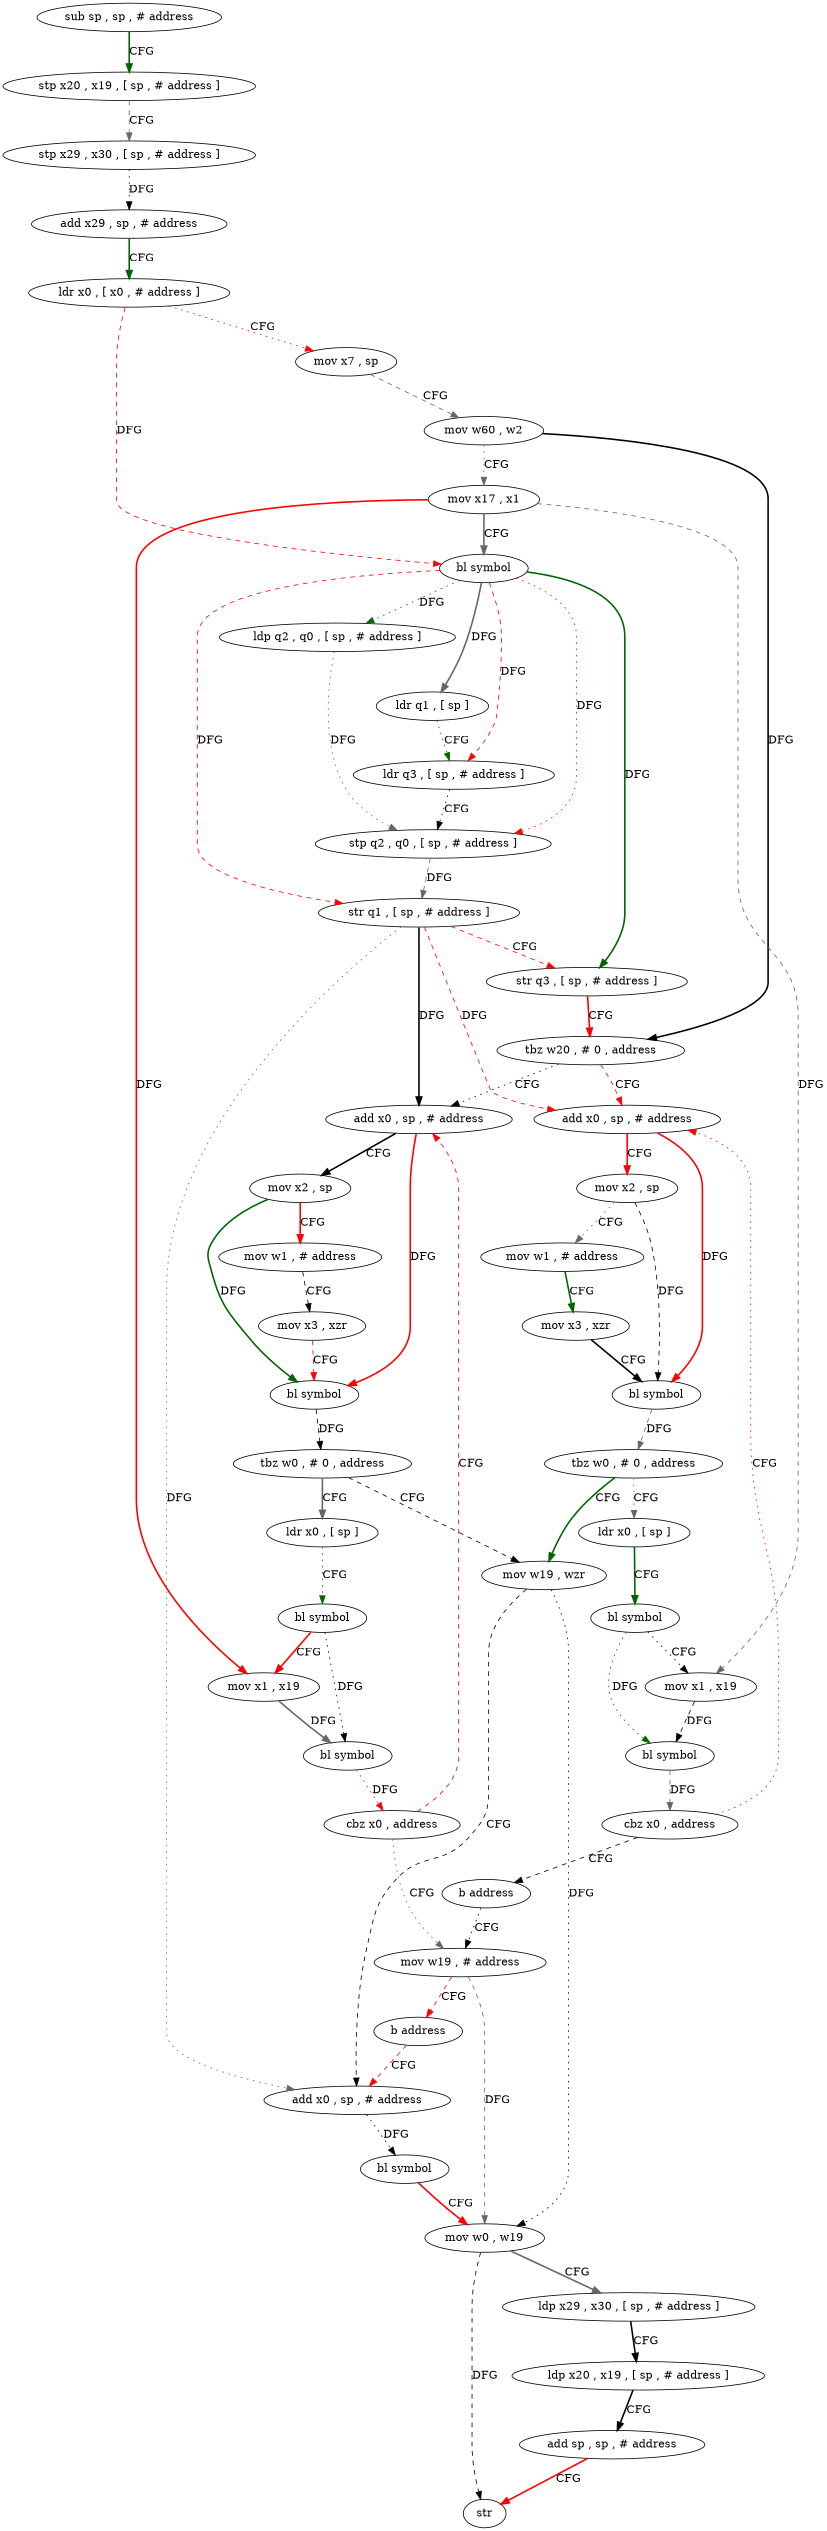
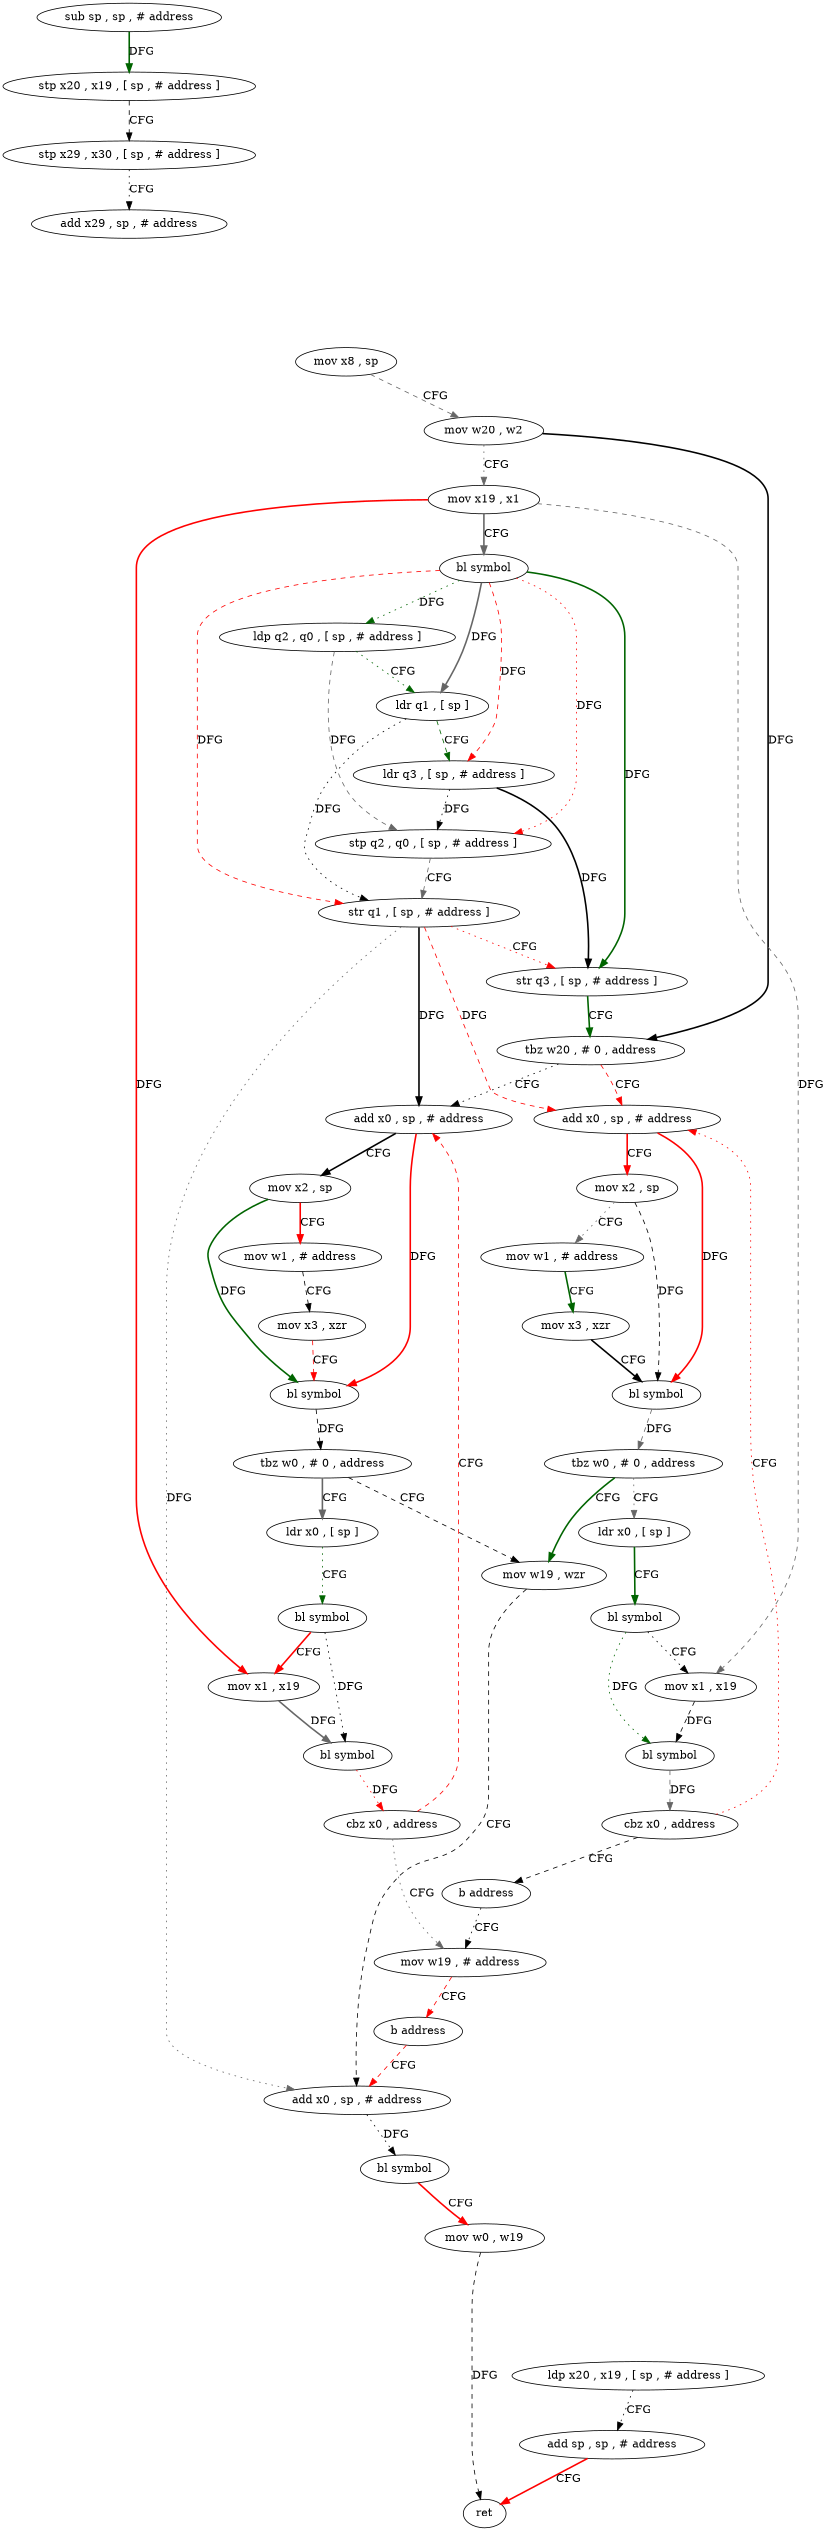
  digraph {
    edge [color=black style=bold]
    n1 [label="sub sp , sp , # address"]
    n2 [label="stp x20 , x19 , [ sp , # address ]"]
    n3 [label="stp x29 , x30 , [ sp , # address ]"]
    n4 [label="add x29 , sp , # address"]
-   n5 [label="ldr x0 , [ x0 , # address ]"]
-   n6 [label="mov x7 , sp"]
+   n6 [label="mov x8 , sp"]
    n7 [label="bl symbol"]
-   n8 [label="mov w60 , w2"]
+   n8 [label="mov w20 , w2"]
    n9 [label="ldp q2 , q0 , [ sp , # address ]"]
    n10 [label="ldr q1 , [ sp ]"]
    n11 [label="ldr q3 , [ sp , # address ]"]
    n12 [label="stp q2 , q0 , [ sp , # address ]"]
    n13 [label="str q1 , [ sp , # address ]"]
    n14 [label="str q3 , [ sp , # address ]"]
-   n15 [label="mov x17 , x1"]
+   n15 [label="mov x19 , x1"]
    n16 [label="tbz w20 , # 0 , address"]
    n17 [label="mov x1 , x19"]
    n18 [label="mov x1 , x19"]
    n19 [label="add x0 , sp , # address"]
    n20 [label="add x0 , sp , # address"]
    n21 [label="bl symbol"]
    n22 [label="bl symbol"]
    n23 [label="add x0 , sp , # address"]
    n24 [label="mov x2 , sp"]
    n25 [label="bl symbol"]
    n26 [label="mov x2 , sp"]
    n27 [label="bl symbol"]
    n28 [label="bl symbol"]
    n29 [label="mov w1 , # address"]
    n30 [label="tbz w0 , # 0 , address"]
    n31 [label="mov w1 , # address"]
    n32 [label="tbz w0 , # 0 , address"]
    n33 [label="mov x3 , xzr"]
    n34 [label="mov w19 , wzr"]
    n35 [label="ldr x0 , [ sp ]"]
    n36 [label="mov w0 , w19"]
    n37 [label="bl symbol"]
-   n38 [label="ldp x29 , x30 , [ sp , # address ]"]
-   n39 [label=str]
+   n39 [label=ret]
    n40 [label="mov x3 , xzr"]
    n41 [label="ldr x0 , [ sp ]"]
    n42 [label="bl symbol"]
    n43 [label="cbz x0 , address"]
    n44 [label="mov w19 , # address"]
    n45 [label="b address"]
    n46 [label="cbz x0 , address"]
    n47 [label="b address"]
    n48 [label="ldp x20 , x19 , [ sp , # address ]"]
    n49 [label="add sp , sp , # address"]
-   n1 -> n2 [color=darkgreen label=CFG]
-   n2 -> n3 [color=gray40 label=CFG style=dashed]
-   n3 -> n4 [label=DFG style=dotted]
-   n4 -> n5 [color=darkgreen label=CFG]
-   n5 -> n6 [color=red label=CFG style=dotted]
-   n5 -> n7 [color=red label=DFG style=dashed]
+   n1 -> n2 [color=darkgreen label=DFG]
+   n2 -> n3 [label=CFG style=dashed]
+   n3 -> n4 [label=CFG style=dotted]
    n6 -> n8 [color=gray40 label=CFG style=dashed]
    n7 -> n9 [color=darkgreen label=DFG style=dotted]
    n7 -> n10 [color=gray40 label=DFG]
    n7 -> n11 [color=red label=DFG style=dashed]
    n7 -> n12 [color=red label=DFG style=dotted]
    n7 -> n13 [color=red label=DFG style=dashed]
    n7 -> n14 [color=darkgreen label=DFG]
    n8 -> n15 [color=gray40 label=CFG style=dotted]
    n8 -> n16 [label=DFG]
-   n9 -> n12 [color=gray40 label=DFG style=dotted]
-   n10 -> n11 [color=darkgreen label=CFG style=dotted]
-   n11 -> n12 [label=CFG style=dotted]
-   n12 -> n13 [color=gray40 label=DFG style=dashed]
-   n13 -> n14 [color=red label=CFG style=dashed]
+   n9 -> n10 [color=darkgreen label=CFG style=dotted]
+   n9 -> n12 [color=gray40 label=DFG style=dashed]
+   n10 -> n11 [color=darkgreen label=CFG style=dashed]
+   n10 -> n13 [label=DFG style=dotted]
+   n11 -> n12 [label=DFG style=dotted]
+   n11 -> n14 [label=DFG]
+   n12 -> n13 [color=gray40 label=CFG style=dashed]
+   n13 -> n14 [color=red label=CFG style=dotted]
    n13 -> n19 [label=DFG]
    n13 -> n20 [color=red label=DFG style=dashed]
    n13 -> n23 [color=gray40 label=DFG style=dotted]
-   n14 -> n16 [color=red label=CFG]
+   n14 -> n16 [color=darkgreen label=CFG]
    n15 -> n7 [color=gray40 label=CFG]
    n15 -> n17 [color=red label=DFG]
    n15 -> n18 [color=gray40 label=DFG style=dashed]
    n16 -> n19 [label=CFG style=dotted]
    n16 -> n20 [color=red label=CFG style=dashed]
    n17 -> n21 [color=gray40 label=DFG]
    n18 -> n22 [label=DFG style=dashed]
    n19 -> n24 [label=CFG]
    n19 -> n25 [color=red label=DFG]
    n20 -> n26 [color=red label=CFG]
    n20 -> n27 [color=red label=DFG]
    n21 -> n43 [color=red label=DFG style=dotted]
    n22 -> n46 [color=gray40 label=DFG style=dashed]
    n23 -> n28 [label=DFG style=dotted]
    n24 -> n25 [color=darkgreen label=DFG]
    n24 -> n29 [color=red label=CFG]
    n25 -> n30 [label=DFG style=dashed]
    n26 -> n27 [label=DFG style=dashed]
    n26 -> n31 [color=gray40 label=CFG style=dotted]
    n27 -> n32 [color=gray40 label=DFG style=dashed]
    n28 -> n36 [color=red label=CFG]
    n29 -> n33 [label=CFG style=dashed]
    n30 -> n34 [label=CFG style=dashed]
    n30 -> n35 [color=gray40 label=CFG]
    n31 -> n40 [color=darkgreen label=CFG]
    n32 -> n34 [color=darkgreen label=CFG]
    n32 -> n41 [color=gray40 label=CFG style=dotted]
    n33 -> n25 [color=red label=CFG style=dashed]
    n34 -> n23 [label=CFG style=dashed]
-   n34 -> n36 [label=DFG style=dotted]
    n35 -> n37 [color=darkgreen label=CFG style=dotted]
-   n36 -> n38 [color=gray40 label=CFG]
    n36 -> n39 [label=DFG style=dashed]
    n37 -> n17 [color=red label=CFG]
    n37 -> n21 [label=DFG style=dotted]
-   n38 -> n48 [label=CFG]
    n40 -> n27 [label=CFG]
    n41 -> n42 [color=darkgreen label=CFG]
    n42 -> n18 [label=CFG style=dotted]
    n42 -> n22 [color=darkgreen label=DFG style=dotted]
    n43 -> n19 [color=red label=CFG style=dashed]
    n43 -> n44 [color=gray40 label=CFG style=dotted]
-   n44 -> n36 [color=gray40 label=DFG style=dashed]
    n44 -> n45 [color=red label=CFG style=dashed]
    n45 -> n23 [color=red label=CFG style=dashed]
    n46 -> n20 [color=red label=CFG style=dotted]
    n46 -> n47 [label=CFG style=dashed]
    n47 -> n44 [label=CFG style=dotted]
-   n48 -> n49 [label=CFG]
+   n48 -> n49 [label=CFG style=dotted]
    n49 -> n39 [color=red label=CFG]
  }
